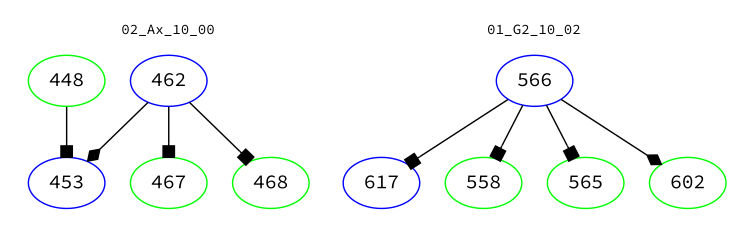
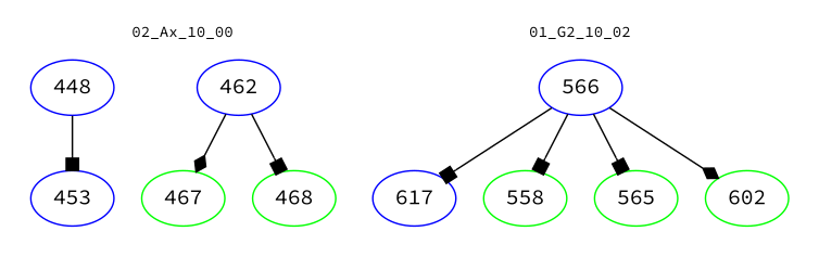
  digraph {
    fontname="Source Code Pro"
    node [color=green fontname="Source Code Pro"]
    edge [arrowhead=box color=black fontname="Source Code Pro"]
    n1 [color=blue label=462]
    n2 [color=blue label=453]
    n3 [label=467]
    n4 [label=468]
-   n5 [label=448]
+   n5 [color=blue label=448]
    n6 [color=blue label=566]
    n7 [color=blue label=617]
    n8 [label=558]
    n9 [label=565]
    n10 [label=602]
    subgraph cluster_1 {
      color=white
      fontsize=10
      label="02_Ax_10_00"
      n1
      n2
      n3
      n4
      n5
    }
    subgraph cluster_2 {
      color=white
      fontsize=10
      label="01_G2_10_02"
      n6
      n7
      n8
      n9
      n10
    }
-   n1 -> n2 [arrowhead=diamond]
-   n1 -> n3
+   n1 -> n3 [arrowhead=diamond]
    n1 -> n4
    n5 -> n2
    n6 -> n7
    n6 -> n8
    n6 -> n9
    n6 -> n10 [arrowhead=diamond]
  }
